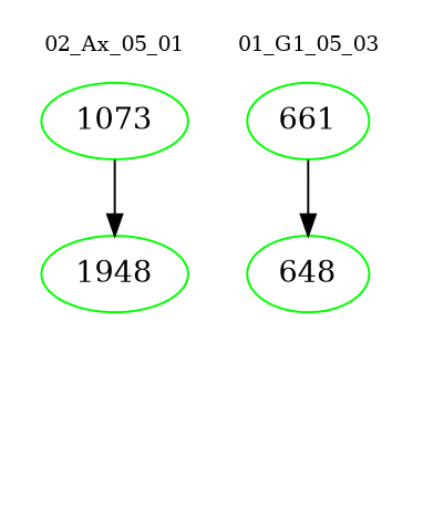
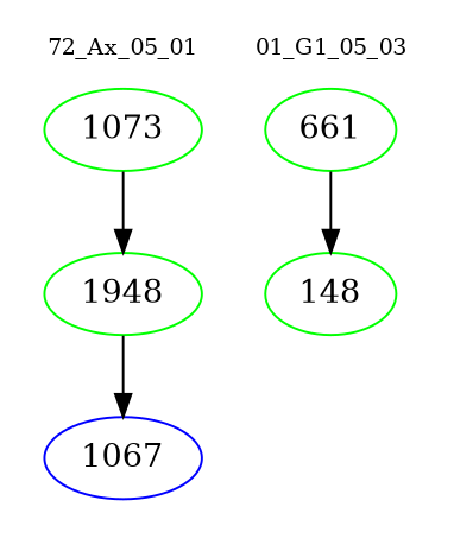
  digraph {
    node [color=green]
    edge [color=black]
    n1 [label=1073]
    n2 [label=1948]
+   n3 [color=blue label=1067]
    n4 [label=661]
-   n5 [label=648]
+   n5 [label=148]
    subgraph cluster_1 {
      color=white
      fontsize=10
-     label="02_Ax_05_01"
+     label="72_Ax_05_01"
      n1
      n2
+     n3
    }
    subgraph cluster_2 {
      color=white
      fontsize=10
      label="01_G1_05_03"
      n4
      n5
    }
    n1 -> n2
+   n2 -> n3
    n4 -> n5
  }
